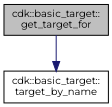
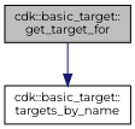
  digraph {
    rankdir=TB
    fontname=Montserrat
    node [color=black fontname=Montserrat fontsize=10 shape=record style=filled]
    n1 [fillcolor=grey75 fontcolor=black height=0.2 label="cdk::basic_target::\lget_target_for" width=0.4]
-   n2 [fillcolor=white height=0.2 label="cdk::basic_target::\ltarget_by_name" width=0.4]
+   n2 [fillcolor=white height=0.2 label="cdk::basic_target::\ltargets_by_name" width=0.4]
    n1 -> n2 [color=midnightblue fontname=Montserrat fontsize=10 labelfontname=Helvetica labelfontsize=10 style=solid]
  }
